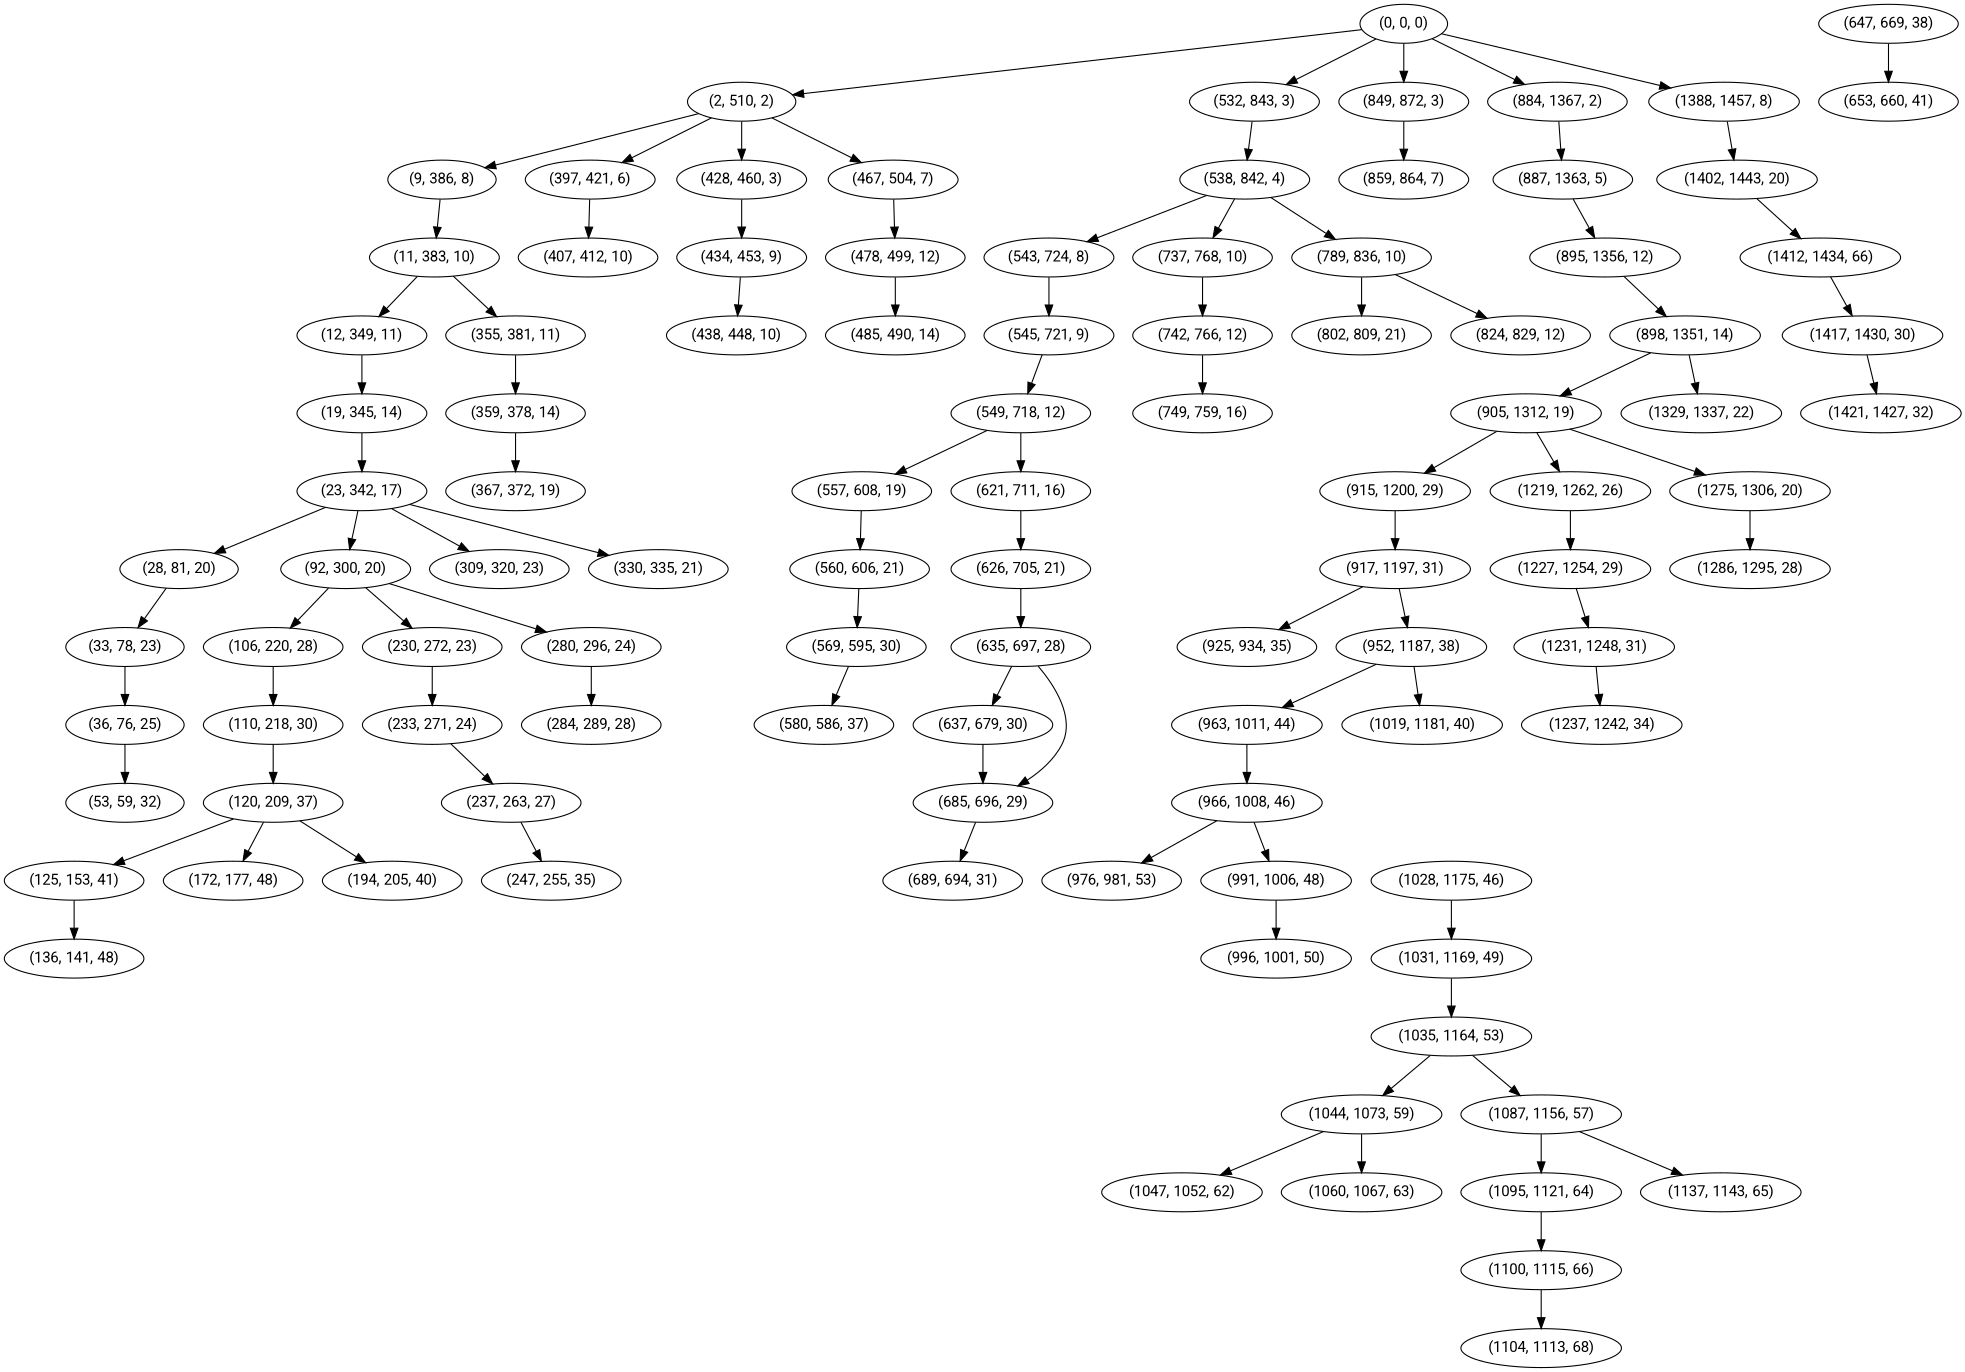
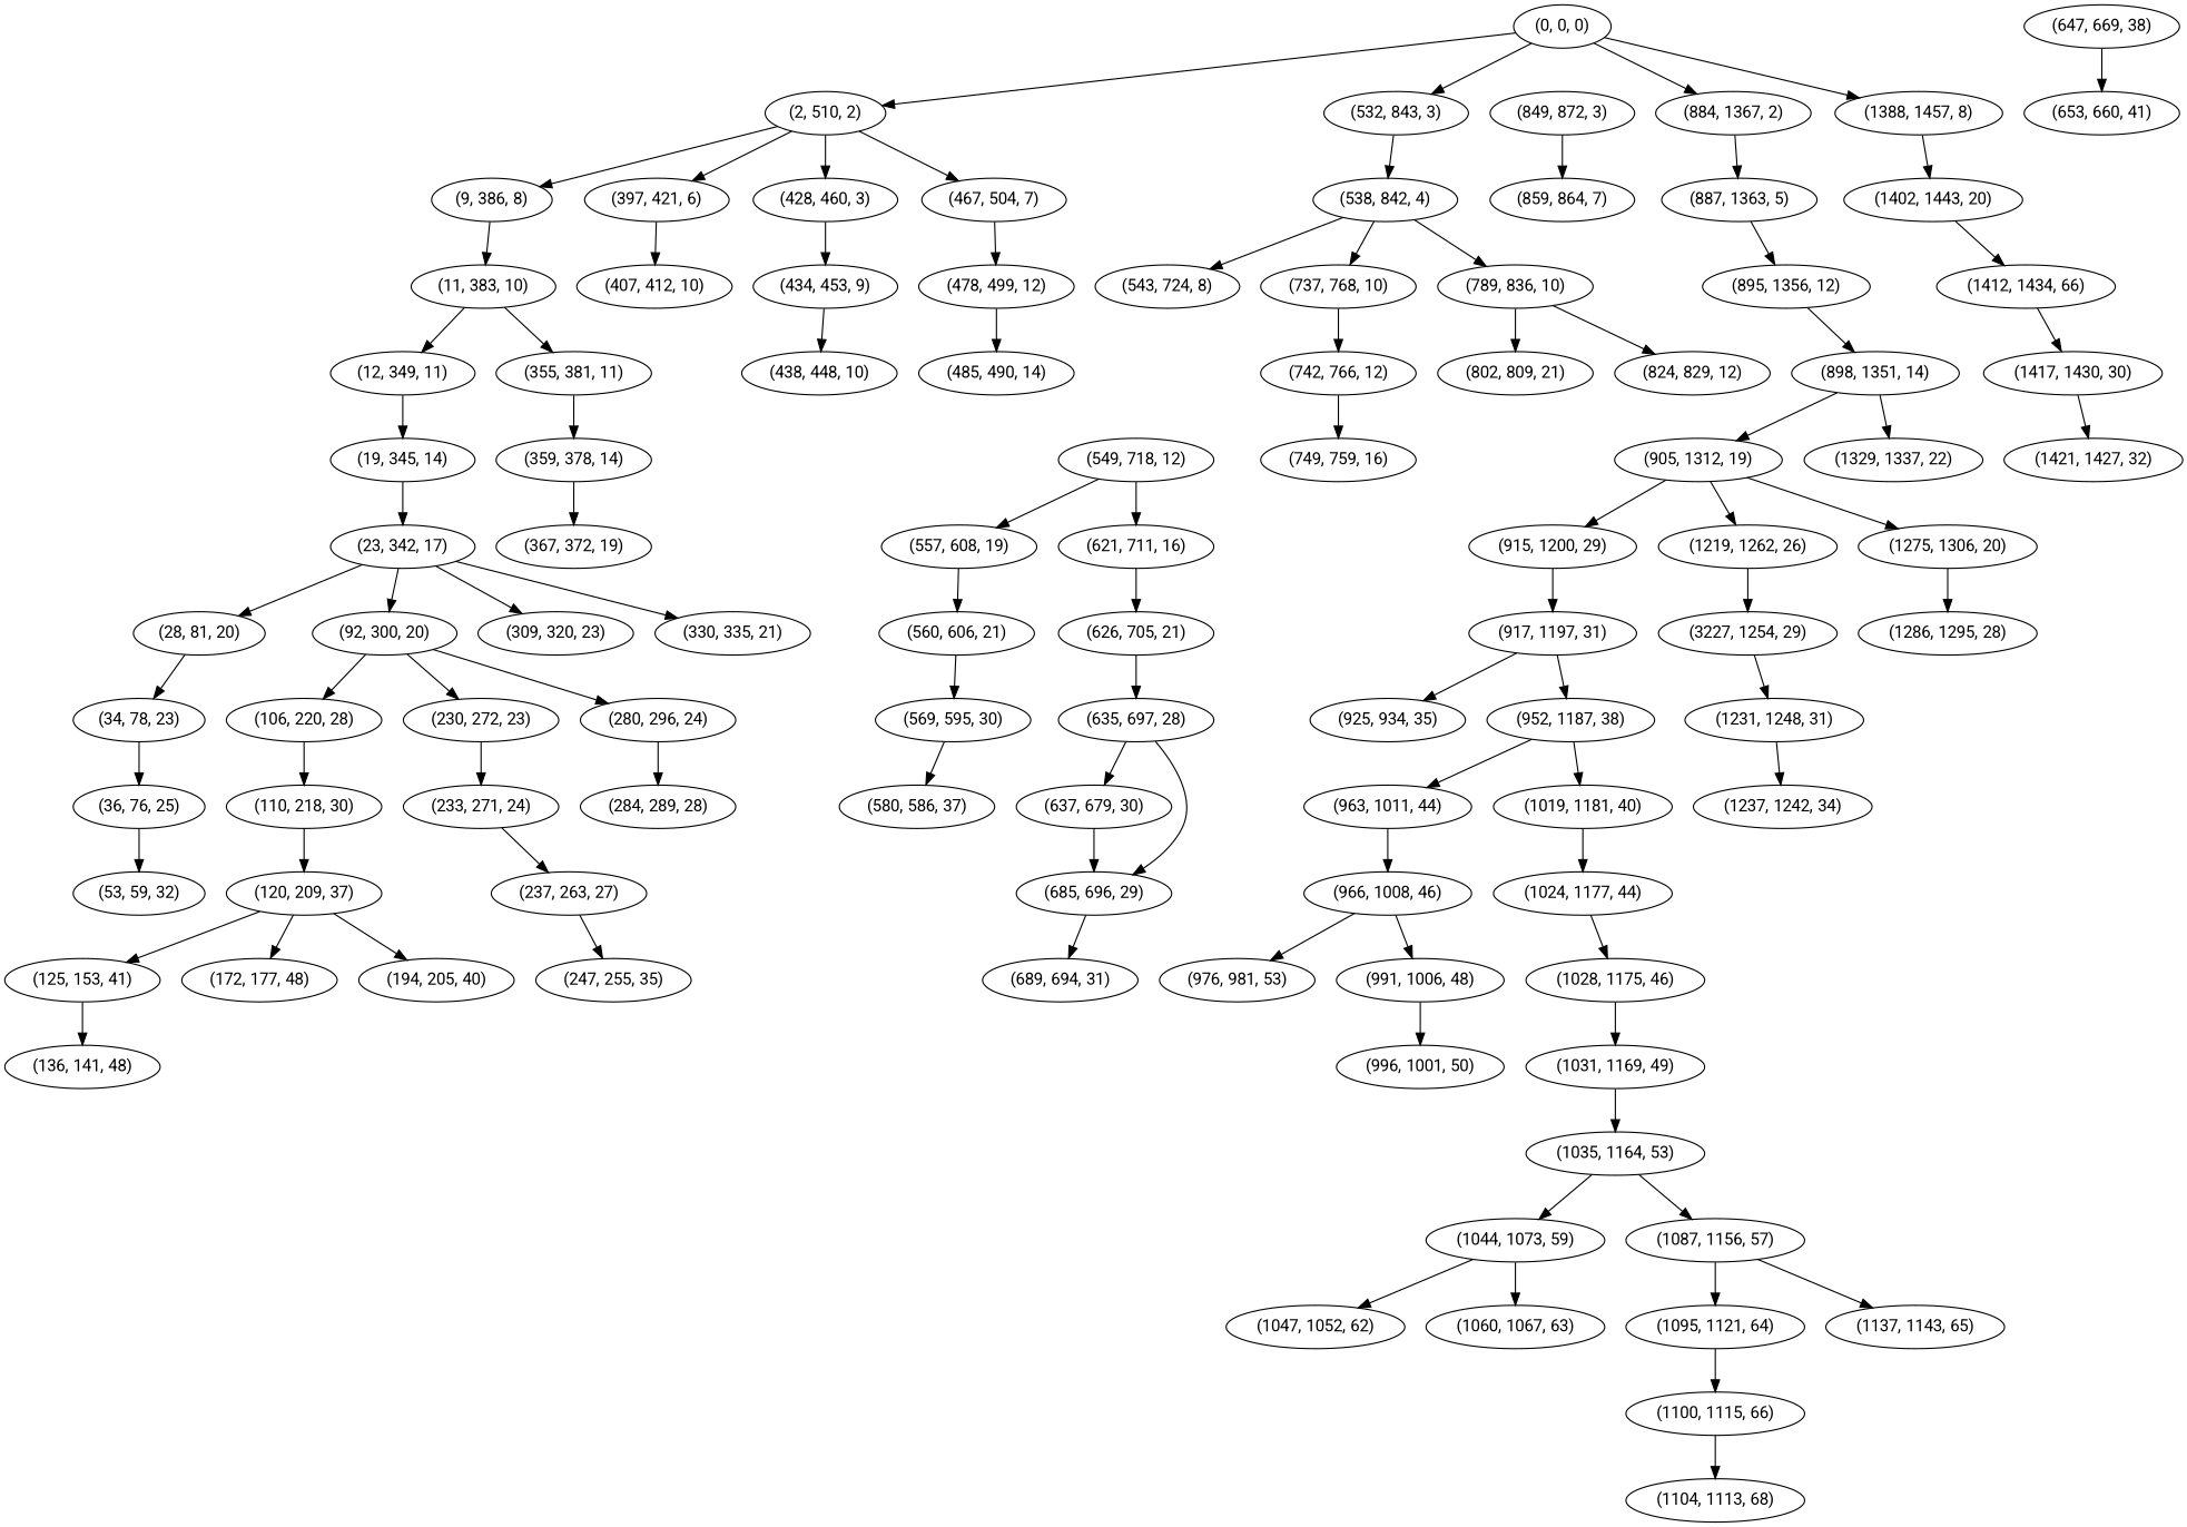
  digraph {
    fontname=Roboto
    node [fontname=Roboto]
    edge [fontname=Roboto]
    "(0, 0, 0)"
    "(2, 510, 2)"
    "(532, 843, 3)"
    "(849, 872, 3)"
    "(884, 1367, 2)"
    "(1388, 1457, 8)"
    "(9, 386, 8)"
    "(397, 421, 6)"
    "(428, 460, 3)"
    "(467, 504, 7)"
    "(538, 842, 4)"
    "(859, 864, 7)"
    "(887, 1363, 5)"
    "(1402, 1443, 20)"
    "(11, 383, 10)"
    "(407, 412, 10)"
    "(434, 453, 9)"
    "(478, 499, 12)"
    "(12, 349, 11)"
    "(355, 381, 11)"
    "(19, 345, 14)"
    "(359, 378, 14)"
    "(23, 342, 17)"
    "(28, 81, 20)"
    "(92, 300, 20)"
    "(309, 320, 23)"
    "(330, 335, 21)"
-   "(33, 78, 23)"
+   "(33, 78, 23)" [label="(34, 78, 23)"]
    "(106, 220, 28)"
    "(230, 272, 23)"
    "(280, 296, 24)"
    "(36, 76, 25)"
    "(53, 59, 32)"
    "(110, 218, 30)"
    "(233, 271, 24)"
    "(284, 289, 28)"
    "(120, 209, 37)"
    "(125, 153, 41)"
    "(172, 177, 48)"
    "(194, 205, 40)"
    "(136, 141, 48)"
    "(237, 263, 27)"
    "(247, 255, 35)"
    "(367, 372, 19)"
    "(438, 448, 10)"
    "(485, 490, 14)"
    "(543, 724, 8)"
    "(737, 768, 10)"
    "(789, 836, 10)"
-   "(545, 721, 9)"
    "(742, 766, 12)"
    "(802, 809, 21)"
    "(824, 829, 12)"
    "(549, 718, 12)"
    "(557, 608, 19)"
    "(621, 711, 16)"
    "(560, 606, 21)"
    "(626, 705, 21)"
    "(569, 595, 30)"
    "(580, 586, 37)"
    "(635, 697, 28)"
    "(637, 679, 30)"
    "(685, 696, 29)"
    "(689, 694, 31)"
    "(647, 669, 38)"
    "(653, 660, 41)"
    "(749, 759, 16)"
    "(895, 1356, 12)"
    "(898, 1351, 14)"
    "(905, 1312, 19)"
    "(1329, 1337, 22)"
    "(915, 1200, 29)"
    "(1219, 1262, 26)"
    "(1275, 1306, 20)"
    "(917, 1197, 31)"
-   "(1227, 1254, 29)"
+   "(1227, 1254, 29)" [label="(3227, 1254, 29)"]
    "(1286, 1295, 28)"
    "(925, 934, 35)"
    "(952, 1187, 38)"
    "(963, 1011, 44)"
    "(1019, 1181, 40)"
    "(966, 1008, 46)"
+   "(1024, 1177, 44)"
    "(976, 981, 53)"
    "(991, 1006, 48)"
    "(996, 1001, 50)"
    "(1028, 1175, 46)"
    "(1031, 1169, 49)"
    "(1035, 1164, 53)"
    "(1044, 1073, 59)"
    "(1087, 1156, 57)"
    "(1047, 1052, 62)"
    "(1060, 1067, 63)"
    "(1095, 1121, 64)"
    "(1137, 1143, 65)"
    "(1100, 1115, 66)"
    "(1104, 1113, 68)"
    "(1231, 1248, 31)"
    "(1237, 1242, 34)"
    n100 [label="(1412, 1434, 66)"]
    "(1417, 1430, 30)"
    "(1421, 1427, 32)"
    "(0, 0, 0)" -> "(2, 510, 2)"
    "(0, 0, 0)" -> "(532, 843, 3)"
-   "(0, 0, 0)" -> "(849, 872, 3)"
    "(0, 0, 0)" -> "(884, 1367, 2)"
    "(0, 0, 0)" -> "(1388, 1457, 8)"
    "(2, 510, 2)" -> "(9, 386, 8)"
    "(2, 510, 2)" -> "(397, 421, 6)"
    "(2, 510, 2)" -> "(428, 460, 3)"
    "(2, 510, 2)" -> "(467, 504, 7)"
    "(532, 843, 3)" -> "(538, 842, 4)"
    "(849, 872, 3)" -> "(859, 864, 7)"
    "(884, 1367, 2)" -> "(887, 1363, 5)"
    "(1388, 1457, 8)" -> "(1402, 1443, 20)"
    "(9, 386, 8)" -> "(11, 383, 10)"
    "(397, 421, 6)" -> "(407, 412, 10)"
    "(428, 460, 3)" -> "(434, 453, 9)"
    "(467, 504, 7)" -> "(478, 499, 12)"
    "(538, 842, 4)" -> "(543, 724, 8)"
    "(538, 842, 4)" -> "(737, 768, 10)"
    "(538, 842, 4)" -> "(789, 836, 10)"
    "(887, 1363, 5)" -> "(895, 1356, 12)"
    "(1402, 1443, 20)" -> n100
    "(11, 383, 10)" -> "(12, 349, 11)"
    "(11, 383, 10)" -> "(355, 381, 11)"
    "(434, 453, 9)" -> "(438, 448, 10)"
    "(478, 499, 12)" -> "(485, 490, 14)"
    "(12, 349, 11)" -> "(19, 345, 14)"
    "(355, 381, 11)" -> "(359, 378, 14)"
    "(19, 345, 14)" -> "(23, 342, 17)"
    "(359, 378, 14)" -> "(367, 372, 19)"
    "(23, 342, 17)" -> "(28, 81, 20)"
    "(23, 342, 17)" -> "(92, 300, 20)"
    "(23, 342, 17)" -> "(309, 320, 23)"
    "(23, 342, 17)" -> "(330, 335, 21)"
    "(28, 81, 20)" -> "(33, 78, 23)"
    "(92, 300, 20)" -> "(106, 220, 28)"
    "(92, 300, 20)" -> "(230, 272, 23)"
    "(92, 300, 20)" -> "(280, 296, 24)"
    "(33, 78, 23)" -> "(36, 76, 25)"
    "(106, 220, 28)" -> "(110, 218, 30)"
    "(230, 272, 23)" -> "(233, 271, 24)"
    "(280, 296, 24)" -> "(284, 289, 28)"
    "(36, 76, 25)" -> "(53, 59, 32)"
    "(110, 218, 30)" -> "(120, 209, 37)"
    "(233, 271, 24)" -> "(237, 263, 27)"
    "(120, 209, 37)" -> "(125, 153, 41)"
    "(120, 209, 37)" -> "(172, 177, 48)"
    "(120, 209, 37)" -> "(194, 205, 40)"
    "(125, 153, 41)" -> "(136, 141, 48)"
    "(237, 263, 27)" -> "(247, 255, 35)"
-   "(543, 724, 8)" -> "(545, 721, 9)"
    "(737, 768, 10)" -> "(742, 766, 12)"
    "(789, 836, 10)" -> "(802, 809, 21)"
    "(789, 836, 10)" -> "(824, 829, 12)"
-   "(545, 721, 9)" -> "(549, 718, 12)"
    "(742, 766, 12)" -> "(749, 759, 16)"
    "(549, 718, 12)" -> "(557, 608, 19)"
    "(549, 718, 12)" -> "(621, 711, 16)"
    "(557, 608, 19)" -> "(560, 606, 21)"
    "(621, 711, 16)" -> "(626, 705, 21)"
    "(560, 606, 21)" -> "(569, 595, 30)"
    "(626, 705, 21)" -> "(635, 697, 28)"
    "(569, 595, 30)" -> "(580, 586, 37)"
    "(635, 697, 28)" -> "(637, 679, 30)"
    "(635, 697, 28)" -> "(685, 696, 29)"
    "(637, 679, 30)" -> "(685, 696, 29)"
    "(685, 696, 29)" -> "(689, 694, 31)"
    "(647, 669, 38)" -> "(653, 660, 41)"
    "(895, 1356, 12)" -> "(898, 1351, 14)"
    "(898, 1351, 14)" -> "(905, 1312, 19)"
    "(898, 1351, 14)" -> "(1329, 1337, 22)"
    "(905, 1312, 19)" -> "(915, 1200, 29)"
    "(905, 1312, 19)" -> "(1219, 1262, 26)"
    "(905, 1312, 19)" -> "(1275, 1306, 20)"
    "(915, 1200, 29)" -> "(917, 1197, 31)"
    "(1219, 1262, 26)" -> "(1227, 1254, 29)"
    "(1275, 1306, 20)" -> "(1286, 1295, 28)"
    "(917, 1197, 31)" -> "(925, 934, 35)"
    "(917, 1197, 31)" -> "(952, 1187, 38)"
    "(1227, 1254, 29)" -> "(1231, 1248, 31)"
    "(952, 1187, 38)" -> "(963, 1011, 44)"
    "(952, 1187, 38)" -> "(1019, 1181, 40)"
    "(963, 1011, 44)" -> "(966, 1008, 46)"
+   "(1019, 1181, 40)" -> "(1024, 1177, 44)"
    "(966, 1008, 46)" -> "(976, 981, 53)"
    "(966, 1008, 46)" -> "(991, 1006, 48)"
+   "(1024, 1177, 44)" -> "(1028, 1175, 46)"
    "(991, 1006, 48)" -> "(996, 1001, 50)"
    "(1028, 1175, 46)" -> "(1031, 1169, 49)"
    "(1031, 1169, 49)" -> "(1035, 1164, 53)"
    "(1035, 1164, 53)" -> "(1044, 1073, 59)"
    "(1035, 1164, 53)" -> "(1087, 1156, 57)"
    "(1044, 1073, 59)" -> "(1047, 1052, 62)"
    "(1044, 1073, 59)" -> "(1060, 1067, 63)"
    "(1087, 1156, 57)" -> "(1095, 1121, 64)"
    "(1087, 1156, 57)" -> "(1137, 1143, 65)"
    "(1095, 1121, 64)" -> "(1100, 1115, 66)"
    "(1100, 1115, 66)" -> "(1104, 1113, 68)"
    "(1231, 1248, 31)" -> "(1237, 1242, 34)"
    n100 -> "(1417, 1430, 30)"
    "(1417, 1430, 30)" -> "(1421, 1427, 32)"
  }
